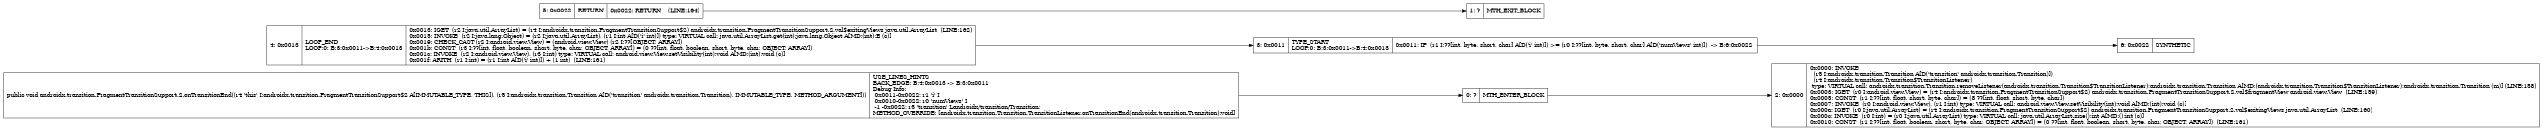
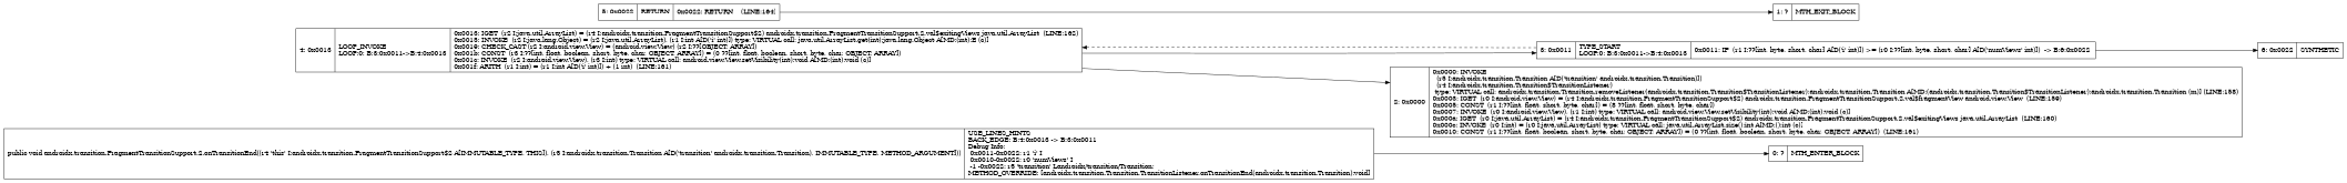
  digraph {
    rankdir=LR
    node [shape=record]
    n1 [label="{0\:\ ?|MTH_ENTER_BLOCK\l}"]
    n2 [label="{2\:\ 0x0000|0x0000: INVOKE  \l  (r5 I:androidx.transition.Transition A[D('transition' androidx.transition.Transition)])\l  (r4 I:androidx.transition.Transition$TransitionListener)\l type: VIRTUAL call: androidx.transition.Transition.removeListener(androidx.transition.Transition$TransitionListener):androidx.transition.Transition A[MD:(androidx.transition.Transition$TransitionListener):androidx.transition.Transition (m)] (LINE:158)\l0x0003: IGET  (r0 I:android.view.View) = (r4 I:androidx.transition.FragmentTransitionSupport$2) androidx.transition.FragmentTransitionSupport.2.val$fragmentView android.view.View  (LINE:159)\l0x0005: CONST  (r1 I:??[int, float, short, byte, char]) = (8 ??[int, float, short, byte, char]) \l0x0007: INVOKE  (r0 I:android.view.View), (r1 I:int) type: VIRTUAL call: android.view.View.setVisibility(int):void A[MD:(int):void (c)]\l0x000a: IGET  (r0 I:java.util.ArrayList) = (r4 I:androidx.transition.FragmentTransitionSupport$2) androidx.transition.FragmentTransitionSupport.2.val$exitingViews java.util.ArrayList  (LINE:160)\l0x000c: INVOKE  (r0 I:int) = (r0 I:java.util.ArrayList) type: VIRTUAL call: java.util.ArrayList.size():int A[MD:():int (c)]\l0x0010: CONST  (r1 I:??[int, float, boolean, short, byte, char, OBJECT, ARRAY]) = (0 ??[int, float, boolean, short, byte, char, OBJECT, ARRAY])  (LINE:161)\l}"]
    n3 [label="{3\:\ 0x0011|TYPE_START\lLOOP:0: B:3:0x0011\-\>B:4:0x0013\l|0x0011: IF  (r1 I:??[int, byte, short, char] A[D('i' int)]) \>= (r0 I:??[int, byte, short, char] A[D('numViews' int)])  \-\> B:6:0x0022 \l}"]
-   n4 [label="{4\:\ 0x0013|LOOP_END\lLOOP:0: B:3:0x0011\-\>B:4:0x0013\l|0x0013: IGET  (r2 I:java.util.ArrayList) = (r4 I:androidx.transition.FragmentTransitionSupport$2) androidx.transition.FragmentTransitionSupport.2.val$exitingViews java.util.ArrayList  (LINE:162)\l0x0015: INVOKE  (r2 I:java.lang.Object) = (r2 I:java.util.ArrayList), (r1 I:int A[D('i' int)]) type: VIRTUAL call: java.util.ArrayList.get(int):java.lang.Object A[MD:(int):E (c)]\l0x0019: CHECK_CAST (r2 I:android.view.View) = (android.view.View) (r2 I:??[OBJECT, ARRAY]) \l0x001b: CONST  (r3 I:??[int, float, boolean, short, byte, char, OBJECT, ARRAY]) = (0 ??[int, float, boolean, short, byte, char, OBJECT, ARRAY]) \l0x001c: INVOKE  (r2 I:android.view.View), (r3 I:int) type: VIRTUAL call: android.view.View.setVisibility(int):void A[MD:(int):void (c)]\l0x001f: ARITH  (r1 I:int) = (r1 I:int A[D('i' int)]) + (1 int)  (LINE:161)\l}"]
+   n4 [label="{4\:\ 0x0013|LOOP_INVOKE\lLOOP:0: B:3:0x0011\-\>B:4:0x0013\l|0x0013: IGET  (r2 I:java.util.ArrayList) = (r4 I:androidx.transition.FragmentTransitionSupport$2) androidx.transition.FragmentTransitionSupport.2.val$exitingViews java.util.ArrayList  (LINE:162)\l0x0015: INVOKE  (r2 I:java.lang.Object) = (r2 I:java.util.ArrayList), (r1 I:int A[D('i' int)]) type: VIRTUAL call: java.util.ArrayList.get(int):java.lang.Object A[MD:(int):E (c)]\l0x0019: CHECK_CAST (r2 I:android.view.View) = (android.view.View) (r2 I:??[OBJECT, ARRAY]) \l0x001b: CONST  (r3 I:??[int, float, boolean, short, byte, char, OBJECT, ARRAY]) = (0 ??[int, float, boolean, short, byte, char, OBJECT, ARRAY]) \l0x001c: INVOKE  (r2 I:android.view.View), (r3 I:int) type: VIRTUAL call: android.view.View.setVisibility(int):void A[MD:(int):void (c)]\l0x001f: ARITH  (r1 I:int) = (r1 I:int A[D('i' int)]) + (1 int)  (LINE:161)\l}"]
    n5 [label="{6\:\ 0x0022|SYNTHETIC\l}"]
    n6 [label="{5\:\ 0x0022|RETURN\l|0x0022: RETURN    (LINE:164)\l}"]
    n7 [label="{1\:\ ?|MTH_EXIT_BLOCK\l}"]
    n8 [label="{public void androidx.transition.FragmentTransitionSupport.2.onTransitionEnd((r4 'this' I:androidx.transition.FragmentTransitionSupport$2 A[IMMUTABLE_TYPE, THIS]), (r5 I:androidx.transition.Transition A[D('transition' androidx.transition.Transition), IMMUTABLE_TYPE, METHOD_ARGUMENT]))  | USE_LINES_HINTS\lBACK_EDGE: B:4:0x0013 \-\> B:3:0x0011\lDebug Info:\l  0x0011\-0x0022: r1 'i' I\l  0x0010\-0x0022: r0 'numViews' I\l  \-1 \-0x0022: r5 'transition' Landroidx\/transition\/Transition;\lMETHOD_OVERRIDE: [androidx.transition.Transition.TransitionListener.onTransitionEnd(androidx.transition.Transition):void]\l}"]
-   n1 -> n2
+   n4 -> n2
+   n3 -> n4 [style=dashed]
    n3 -> n5
    n4 -> n3
    n6 -> n7
    n8 -> n1
  }
